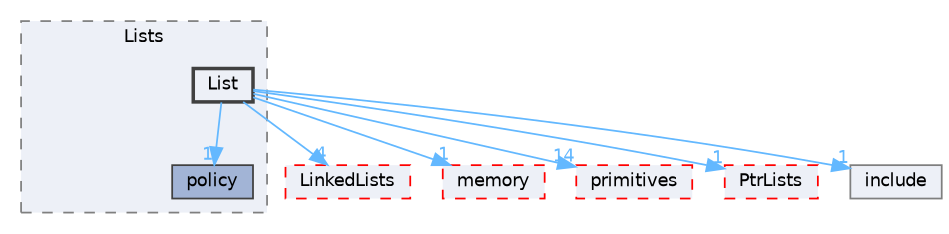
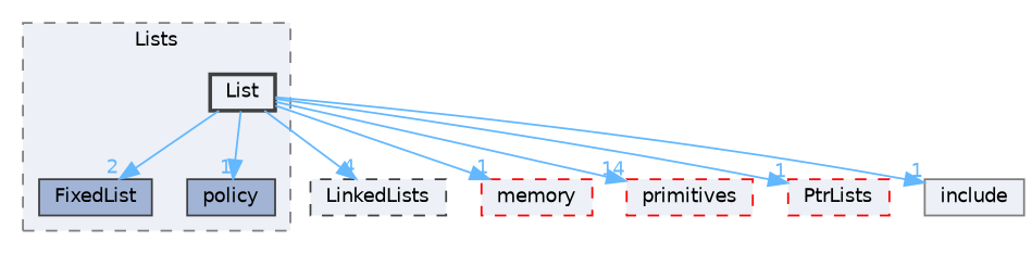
  digraph {
    compound=true
    node [color=red fillcolor="#edf0f7" fontname=Helvetica fontsize=10 shape=box style="filled,dashed"]
    edge [color=steelblue1 fontcolor=steelblue1 fontname=Helvetica fontsize=10 headlabel=1 labeldistance=1.5 labelfontname=Helvetica labelfontsize=10]
+   n1 [color=grey25 fillcolor="#a2b4d6" height=0.2 label=FixedList style=filled width=0.4]
    n2 [color=grey25 fillcolor="#a2b4d6" height=0.2 label=policy style=filled width=0.4]
    n3 [color=grey25 height=0.2 label=List style="filled,bold" width=0.4]
-   n4 [height=0.2 label=LinkedLists width=0.4]
+   n4 [color=grey25 height=0.2 label=LinkedLists width=0.4]
    n5 [height=0.2 label=memory width=0.4]
    n6 [height=0.2 label=primitives width=0.4]
    n7 [height=0.2 label=PtrLists width=0.4]
    n8 [color=grey50 height=0.2 label=include style=filled width=0.4]
    subgraph cluster_1 {
      bgcolor="#edf0f7"
      fontname=Helvetica
      fontsize=10
      label=Lists
      pencolor=grey50
      style="filled,dashed"
+     n1
      n2
      n3
    }
+   n3 -> n1 [headlabel=2]
    n3 -> n2
    n3 -> n4 [headlabel=4]
    n3 -> n5
    n3 -> n6 [headlabel=14]
    n3 -> n7
    n3 -> n8
  }
